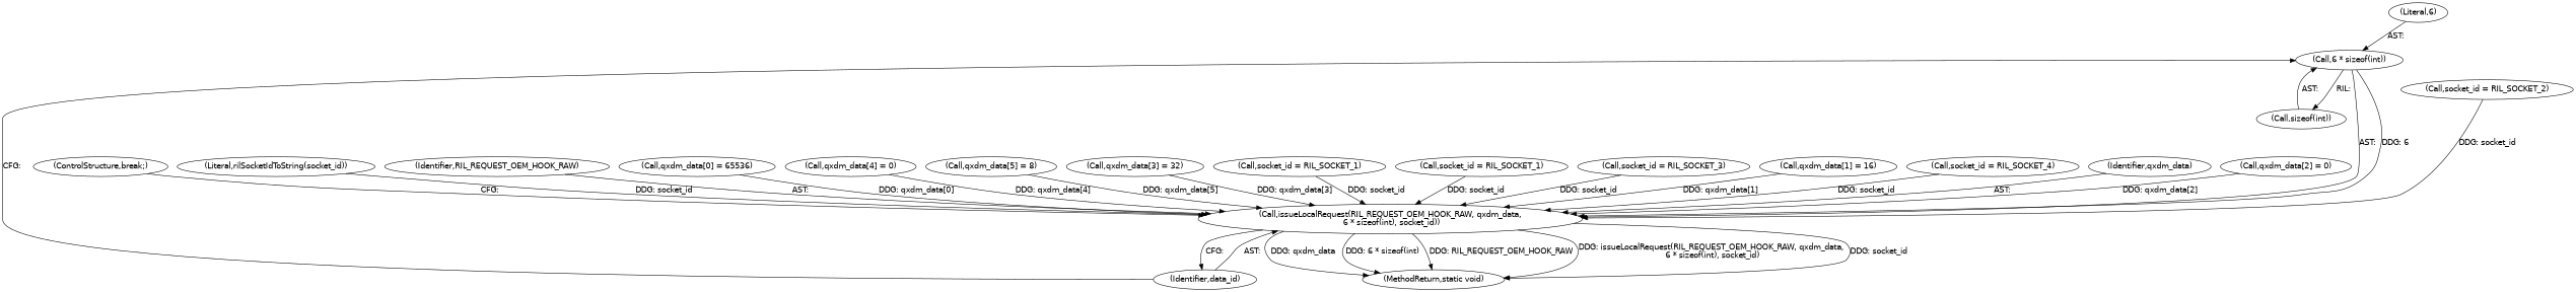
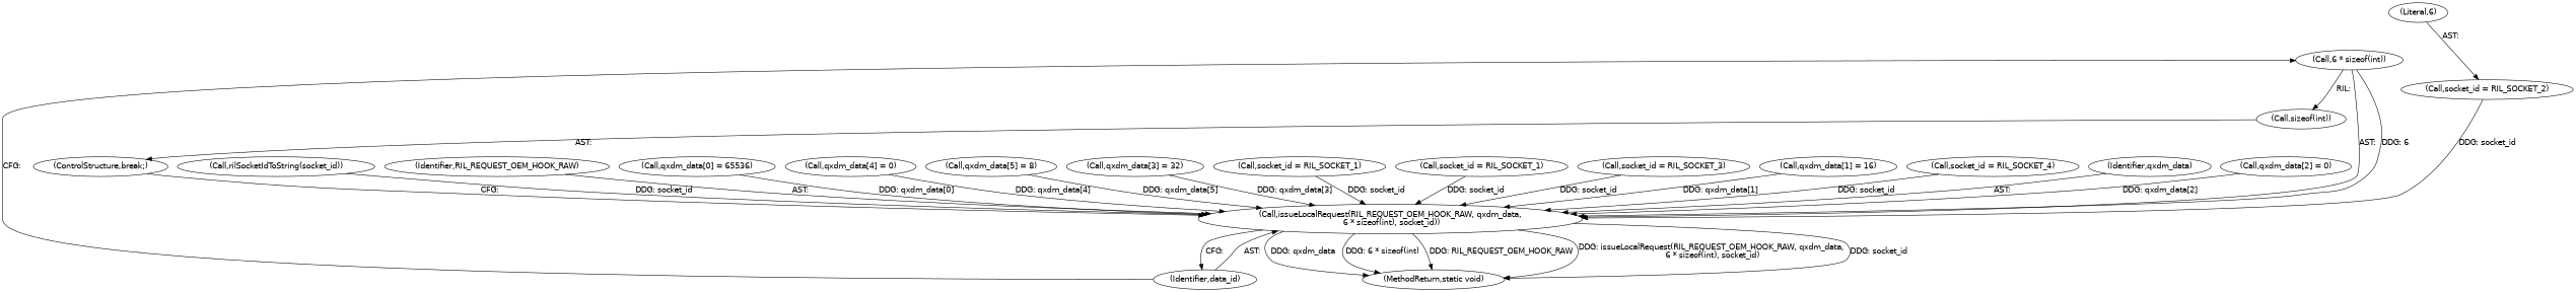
  digraph {
    fontname="DejaVu Sans"
    node [fontname="DejaVu Sans"]
    edge [fontname="DejaVu Sans"]
    n1 [label="(Call,6 * sizeof(int))"]
    n2 [label="(Call,issueLocalRequest(RIL_REQUEST_OEM_HOOK_RAW, qxdm_data,\n 6 * sizeof(int), socket_id))"]
    n3 [label="(Call,sizeof(int))"]
    n4 [label="(Identifier,data_id)"]
    n5 [label="(MethodReturn,static void)"]
-   n6 [label="(Literal,rilSocketIdToString(socket_id))"]
+   n6 [label="(Call,rilSocketIdToString(socket_id))"]
    n7 [label="(Identifier,RIL_REQUEST_OEM_HOOK_RAW)"]
    n8 [label="(Call,qxdm_data[0] = 65536)"]
    n9 [label="(Call,qxdm_data[4] = 0)"]
    n10 [label="(Call,qxdm_data[5] = 8)"]
    n11 [label="(Call,qxdm_data[3] = 32)"]
    n12 [label="(Call,socket_id = RIL_SOCKET_1)"]
    n13 [label="(Call,socket_id = RIL_SOCKET_1)"]
    n14 [label="(Call,socket_id = RIL_SOCKET_3)"]
    n15 [label="(Call,qxdm_data[1] = 16)"]
    n16 [label="(Call,socket_id = RIL_SOCKET_4)"]
    n17 [label="(Identifier,qxdm_data)"]
    n18 [label="(Literal,6)"]
    n19 [label="(Call,qxdm_data[2] = 0)"]
    n20 [label="(ControlStructure,break;)"]
    n21 [label="(Call,socket_id = RIL_SOCKET_2)"]
    n1 -> n2 [label="AST: "]
    n1 -> n2 [label="DDG: 6"]
    n1 -> n3 [label="RIL: "]
    n2 -> n4 [label="CFG: "]
    n2 -> n5 [label="DDG: RIL_REQUEST_OEM_HOOK_RAW"]
    n2 -> n5 [label="DDG: issueLocalRequest(RIL_REQUEST_OEM_HOOK_RAW, qxdm_data,\n 6 * sizeof(int), socket_id)"]
    n2 -> n5 [label="DDG: socket_id"]
    n2 -> n5 [label="DDG: qxdm_data"]
    n2 -> n5 [label="DDG: 6 * sizeof(int)"]
-   n3 -> n1 [label="AST: "]
+   n3 -> n20 [label="AST: "]
    n4 -> n1 [label="CFG: "]
    n4 -> n2 [label="AST: "]
    n6 -> n2 [label="DDG: socket_id"]
    n7 -> n2 [label="AST: "]
    n8 -> n2 [label="DDG: qxdm_data[0]"]
    n9 -> n2 [label="DDG: qxdm_data[4]"]
    n10 -> n2 [label="DDG: qxdm_data[5]"]
    n11 -> n2 [label="DDG: qxdm_data[3]"]
    n12 -> n2 [label="DDG: socket_id"]
    n13 -> n2 [label="DDG: socket_id"]
    n14 -> n2 [label="DDG: socket_id"]
    n15 -> n2 [label="DDG: qxdm_data[1]"]
    n16 -> n2 [label="DDG: socket_id"]
    n17 -> n2 [label="AST: "]
-   n18 -> n1 [label="AST: "]
+   n18 -> n21 [label="AST: "]
    n19 -> n2 [label="DDG: qxdm_data[2]"]
    n20 -> n2 [label="CFG: "]
    n21 -> n2 [label="DDG: socket_id"]
  }
